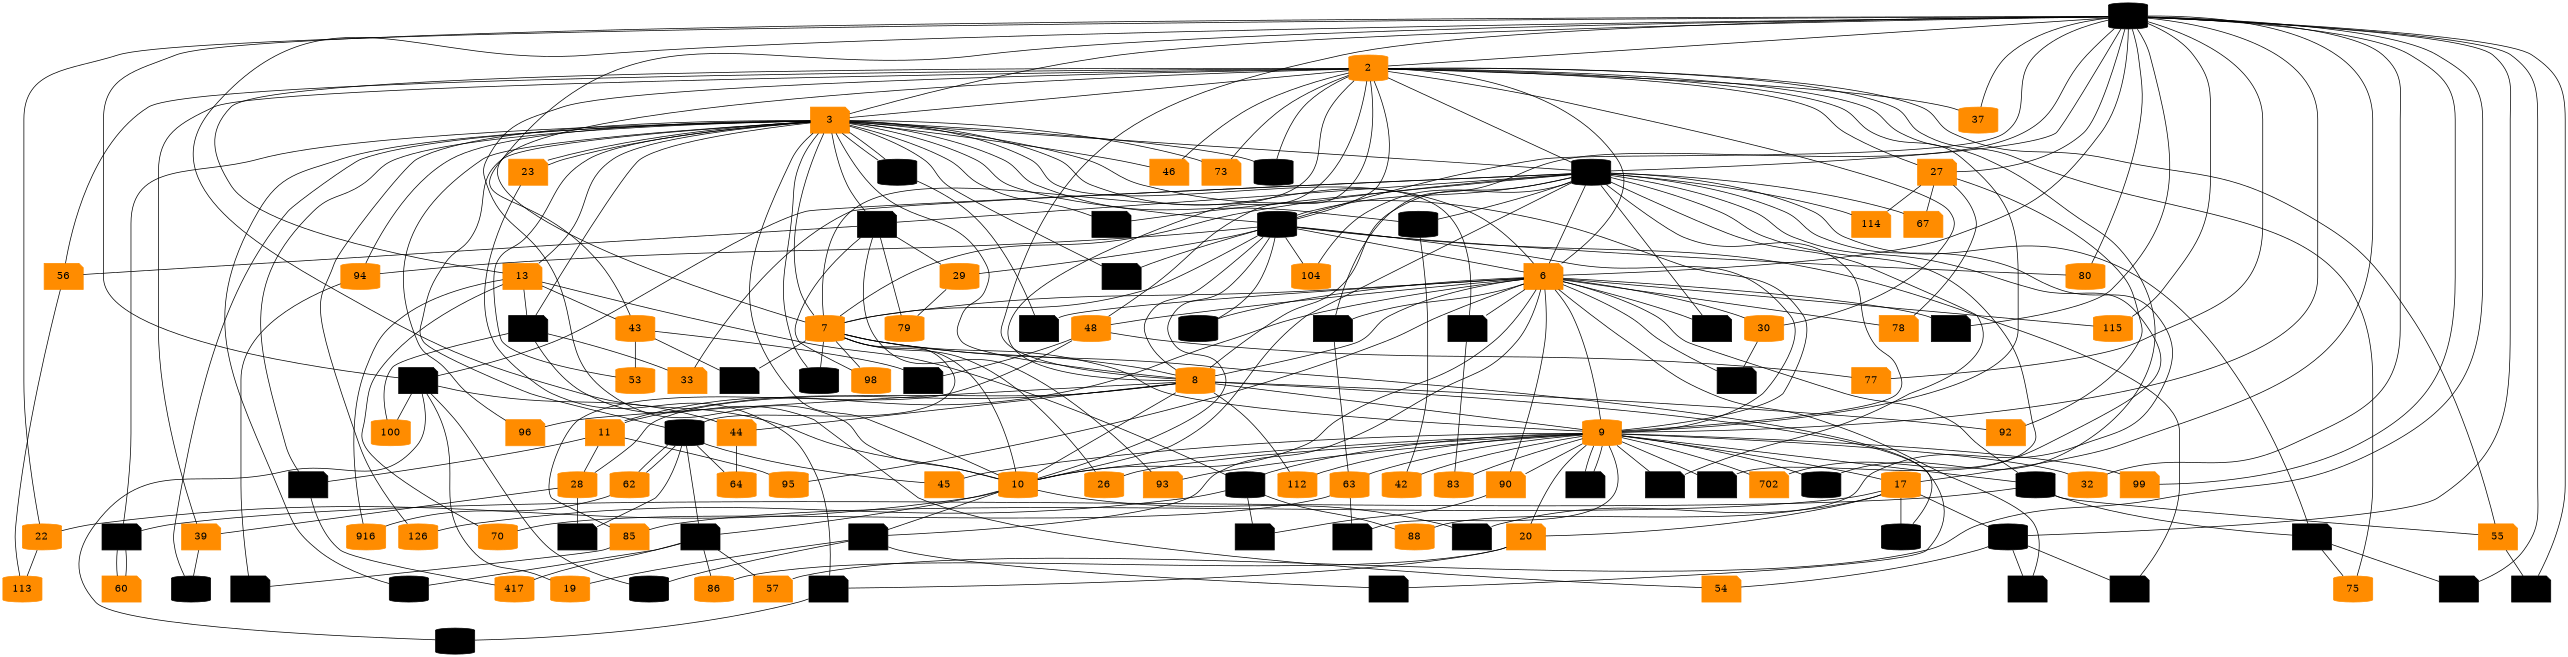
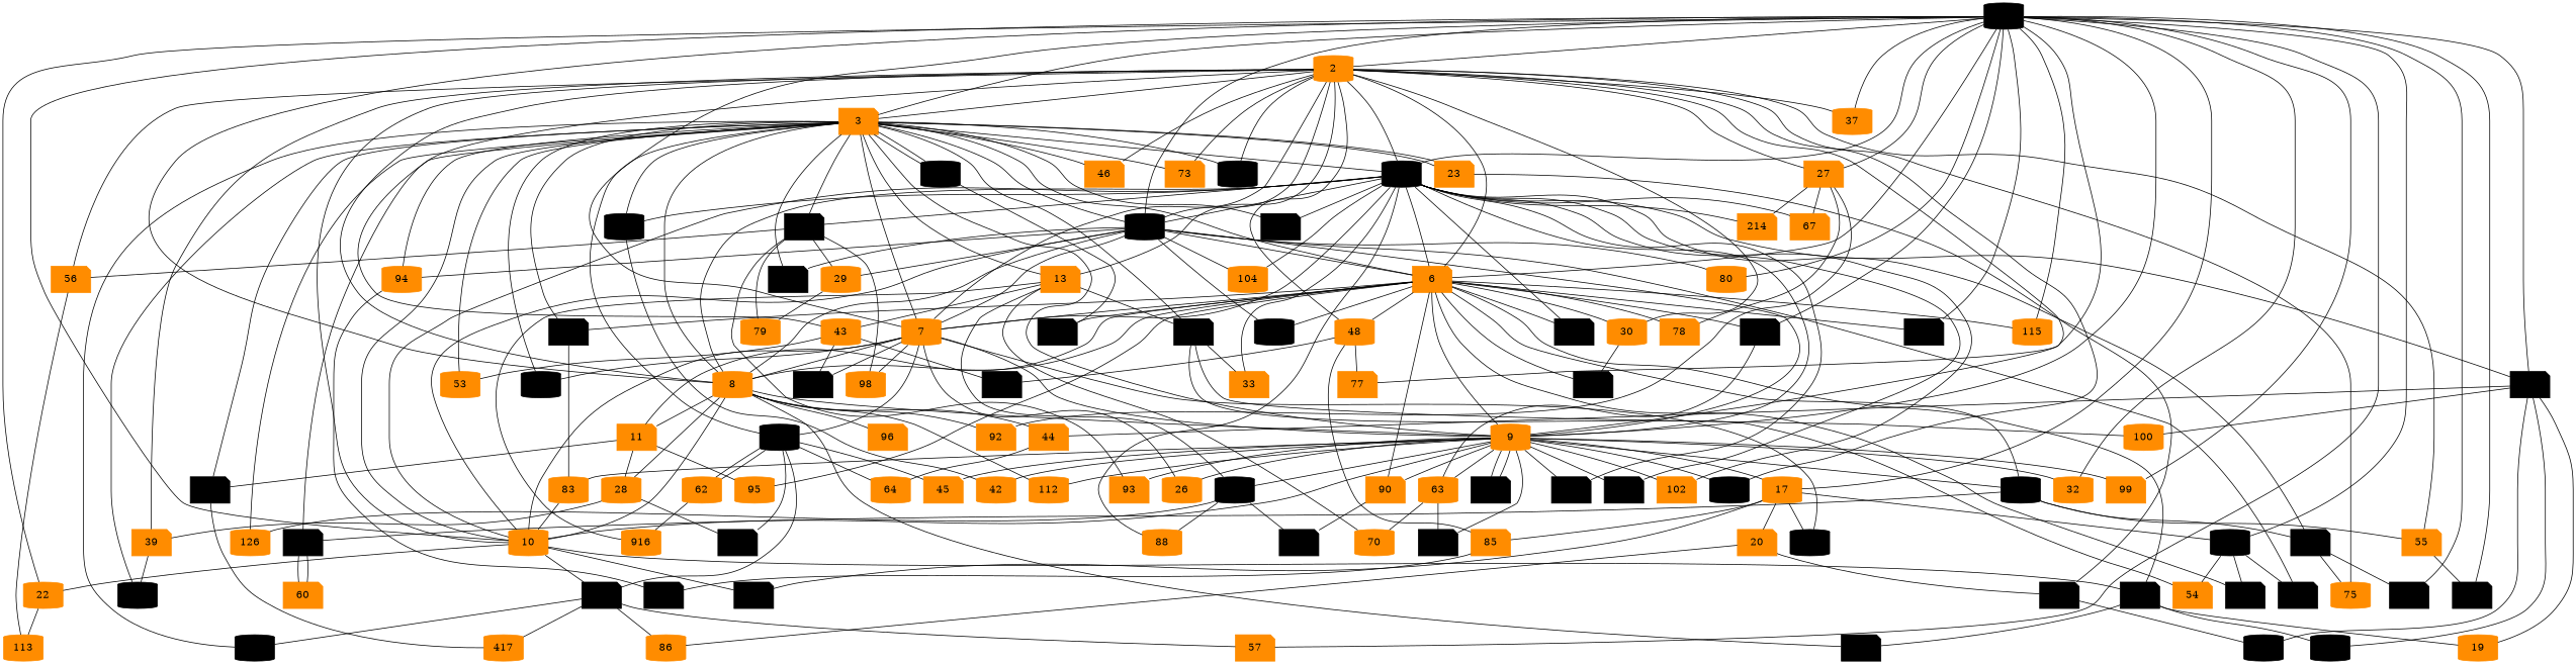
  graph {
    node [color=darkorange shape=note style=filled]
    1 [color=black shape=cylinder]
    2 [shape=cylinder]
    3
    4 [color=black shape=cylinder]
    5 [color=black shape=cylinder]
    6
    7 [shape=cylinder]
    8 [shape=cylinder]
    9 [shape=cylinder]
    10 [shape=cylinder]
    12 [color=black]
    17 [shape=cylinder]
    22 [shape=cylinder]
    25 [color=black shape=cylinder]
    27
    32 [shape=cylinder]
    37 [shape=cylinder]
    38 [color=black]
    51 [color=black]
    57
    66 [color=black]
    77
    80 [shape=cylinder]
    99
    109 [color=black]
    115 [shape=cylinder]
    13
    30 [shape=cylinder]
    39
    43 [shape=cylinder]
    46
    48 [shape=cylinder]
    55
    56
    71 [color=black shape=cylinder]
    73
    75 [shape=cylinder]
    97 [color=black shape=cylinder]
    14 [color=black shape=cylinder]
    18 [color=black]
    21 [color=black]
    23
    24 [color=black]
    31 [color=black]
    35 [color=black shape=cylinder]
    49 [color=black]
    53 [shape=cylinder]
    68 [color=black shape=cylinder]
    74 [color=black]
    84 [color=black shape=cylinder]
    89 [color=black]
    94 [shape=cylinder]
    96
    103 [color=black shape=cylinder]
    105 [color=black shape=cylinder]
    n56 [label=126 shape=cylinder]
    33
    36 [color=black]
    58 [color=black]
    61 [color=black]
    67
    81 [color=black]
    88 [shape=cylinder]
-   102 [label=702]
+   102
    104 [shape=cylinder]
-   114
+   114 [label=214]
    29 [shape=cylinder]
    72 [color=black]
    76 [color=black shape=cylinder]
    11
    15 [color=black shape=cylinder]
    16 [color=black]
    41 [color=black]
    78
    90
    95 [shape=cylinder]
    107 [color=black]
    111 [color=black]
    26 [shape=cylinder]
    59 [color=black]
    65 [color=black shape=cylinder]
    98 [shape=cylinder]
    28 [shape=cylinder]
    44
    50 [color=black]
    92
    112 [shape=cylinder]
    20
    34 [color=black shape=cylinder]
    42 [shape=cylinder]
    45
    63 [shape=cylinder]
    82 [color=black]
    83 [shape=cylinder]
    93
    101 [color=black]
    47 [color=black]
    69 [color=black]
    19 [shape=cylinder]
    40 [color=black shape=cylinder]
    100 [shape=cylinder]
    110 [color=black shape=cylinder]
    85
    113 [shape=cylinder]
    54
    70 [shape=cylinder]
    n107 [label=916 shape=cylinder]
    52 [color=black]
    79 [shape=cylinder]
    87 [color=black]
    n111 [label=417 shape=cylinder]
    91 [color=black]
    62 [shape=cylinder]
    64 [shape=cylinder]
    60
    118 [color=black]
    108 [color=black]
    86 [shape=cylinder]
    1 -- 2
    1 -- 3
    1 -- 4
    1 -- 5
    1 -- 6
    1 -- 7
    1 -- 8
    1 -- 9
    1 -- 10
    1 -- 12
    1 -- 17
    1 -- 22
    1 -- 25
    1 -- 27
    1 -- 32
    1 -- 37
    1 -- 38
    1 -- 51
    1 -- 57
    1 -- 66
    1 -- 77
    1 -- 80
    1 -- 99
    1 -- 109
    1 -- 115
    2 -- 3
    2 -- 4
    2 -- 5
    2 -- 6
    2 -- 7
    2 -- 8
    2 -- 9
    2 -- 10
    2 -- 27
    2 -- 37
    2 -- 13
    2 -- 30
    2 -- 39
    2 -- 43
    2 -- 46
    2 -- 48
    2 -- 55
    2 -- 56
    2 -- 71
    2 -- 73
    2 -- 75
    2 -- 97
    3 -- 4
    3 -- 5
    3 -- 6
    3 -- 7
    3 -- 8
    3 -- 9
    3 -- 10
    3 -- 13
    3 -- 46
    3 -- 73
    3 -- 97
    3 -- 14
    3 -- 18
    3 -- 21
    3 -- 23
    3 -- 23
    3 -- 24
    3 -- 31
    3 -- 35
    3 -- 49
    3 -- 53
    3 -- 68
    3 -- 74
    3 -- 84
    3 -- 89
    3 -- 94
-   3 -- 96
    3 -- 103
    3 -- 105
    3 -- 105
    3 -- n56
    4 -- 5
    4 -- 6
    4 -- 7
    4 -- 8
    4 -- 9
    4 -- 10
    4 -- 12
    4 -- 14
    4 -- 18
    4 -- 21
    4 -- 33
    4 -- 36
    4 -- 58
    4 -- 61
    4 -- 67
    4 -- 81
    4 -- 88
    4 -- 102
    4 -- 104
    4 -- 114
    5 -- 6
    5 -- 7
    5 -- 8
    5 -- 9
    5 -- 10
    5 -- 80
    5 -- 89
    5 -- 94
    5 -- 104
    5 -- 29
    5 -- 72
    5 -- 76
    6 -- 7
    6 -- 8
    6 -- 9
-   6 -- 10
+   83 -- 10
    6 -- 51
    6 -- 66
    6 -- 115
    6 -- 30
    6 -- 48
    6 -- 74
    6 -- 61
    6 -- 76
    6 -- 11
    6 -- 15
    6 -- 16
    6 -- 41
    6 -- 78
    6 -- 90
    6 -- 95
    6 -- 107
    6 -- 111
    7 -- 8
    7 -- 9
    7 -- 10
    7 -- 35
    7 -- 68
    7 -- 26
    7 -- 59
    7 -- 65
    7 -- 98
    8 -- 9
    8 -- 10
    8 -- 96
    8 -- 11
    8 -- 28
    8 -- 44
    8 -- 50
    8 -- 92
    8 -- 112
    9 -- 10
    9 -- 17
    9 -- 32
    9 -- 99
    9 -- 71
    9 -- 58
    9 -- 81
    9 -- 102
    9 -- 15
    9 -- 90
    9 -- 26
    9 -- 112
-   9 -- 20
    9 -- 34
    9 -- 42
    9 -- 45
    9 -- 63
    9 -- 82
    9 -- 83
    9 -- 93
    9 -- 101
    9 -- 101
    10 -- 22
    10 -- 16
    10 -- 47
    10 -- 69
    12 -- 44
    12 -- 19
    12 -- 40
    12 -- 100
    12 -- 110
    17 -- 25
    17 -- 65
    17 -- 20
    17 -- 69
    17 -- 85
    22 -- 113
    25 -- 72
    25 -- 41
    25 -- 54
    27 -- 67
    27 -- 114
    27 -- 78
    27 -- 92
    51 -- 63
    13 -- 43
    13 -- 24
    13 -- 34
    13 -- 70
    13 -- n107
    30 -- 107
    39 -- 103
    43 -- 53
    43 -- 59
    43 -- 52
    48 -- 77
    48 -- 85
    48 -- 52
    55 -- 109
    56 -- 113
    14 -- 42
    18 -- 56
    18 -- 29
    18 -- 98
    18 -- 93
    18 -- 79
    23 -- 87
    24 -- 33
    24 -- 100
    24 -- 54
    31 -- n111
    35 -- 45
    35 -- 47
    35 -- 91
    35 -- 62
    35 -- 62
    35 -- 64
    49 -- 60
    49 -- 60
    74 -- 83
    94 -- 118
    105 -- 111
    36 -- 38
    36 -- 75
    29 -- 79
    11 -- 31
    11 -- 95
    11 -- 28
    15 -- 55
    15 -- 49
    15 -- 36
    16 -- 50
    16 -- 19
    16 -- 40
    90 -- 108
    28 -- 39
    28 -- 91
    44 -- 64
    20 -- 87
    20 -- 86
    34 -- n56
    34 -- 88
    34 -- 108
    63 -- 82
    63 -- 70
    47 -- 57
    47 -- 84
    47 -- n111
    47 -- 86
    85 -- 118
    87 -- 110
    62 -- n107
  }
